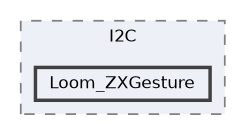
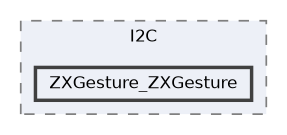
  digraph {
    compound=true
-   n1 [color=grey25 fillcolor="#edf0f7" fontname=Helvetica fontsize=10 height=0.2 label=Loom_ZXGesture shape=box style="filled,bold" width=0.4]
+   n1 [color=grey25 fillcolor="#edf0f7" fontname=Helvetica fontsize=10 height=0.2 label=ZXGesture_ZXGesture shape=box style="filled,bold" width=0.4]
    subgraph cluster_1 {
      bgcolor="#edf0f7"
      fontname=Helvetica
      fontsize=10
      label=I2C
      pencolor=grey50
      style="filled,dashed"
      n1
    }
  }
